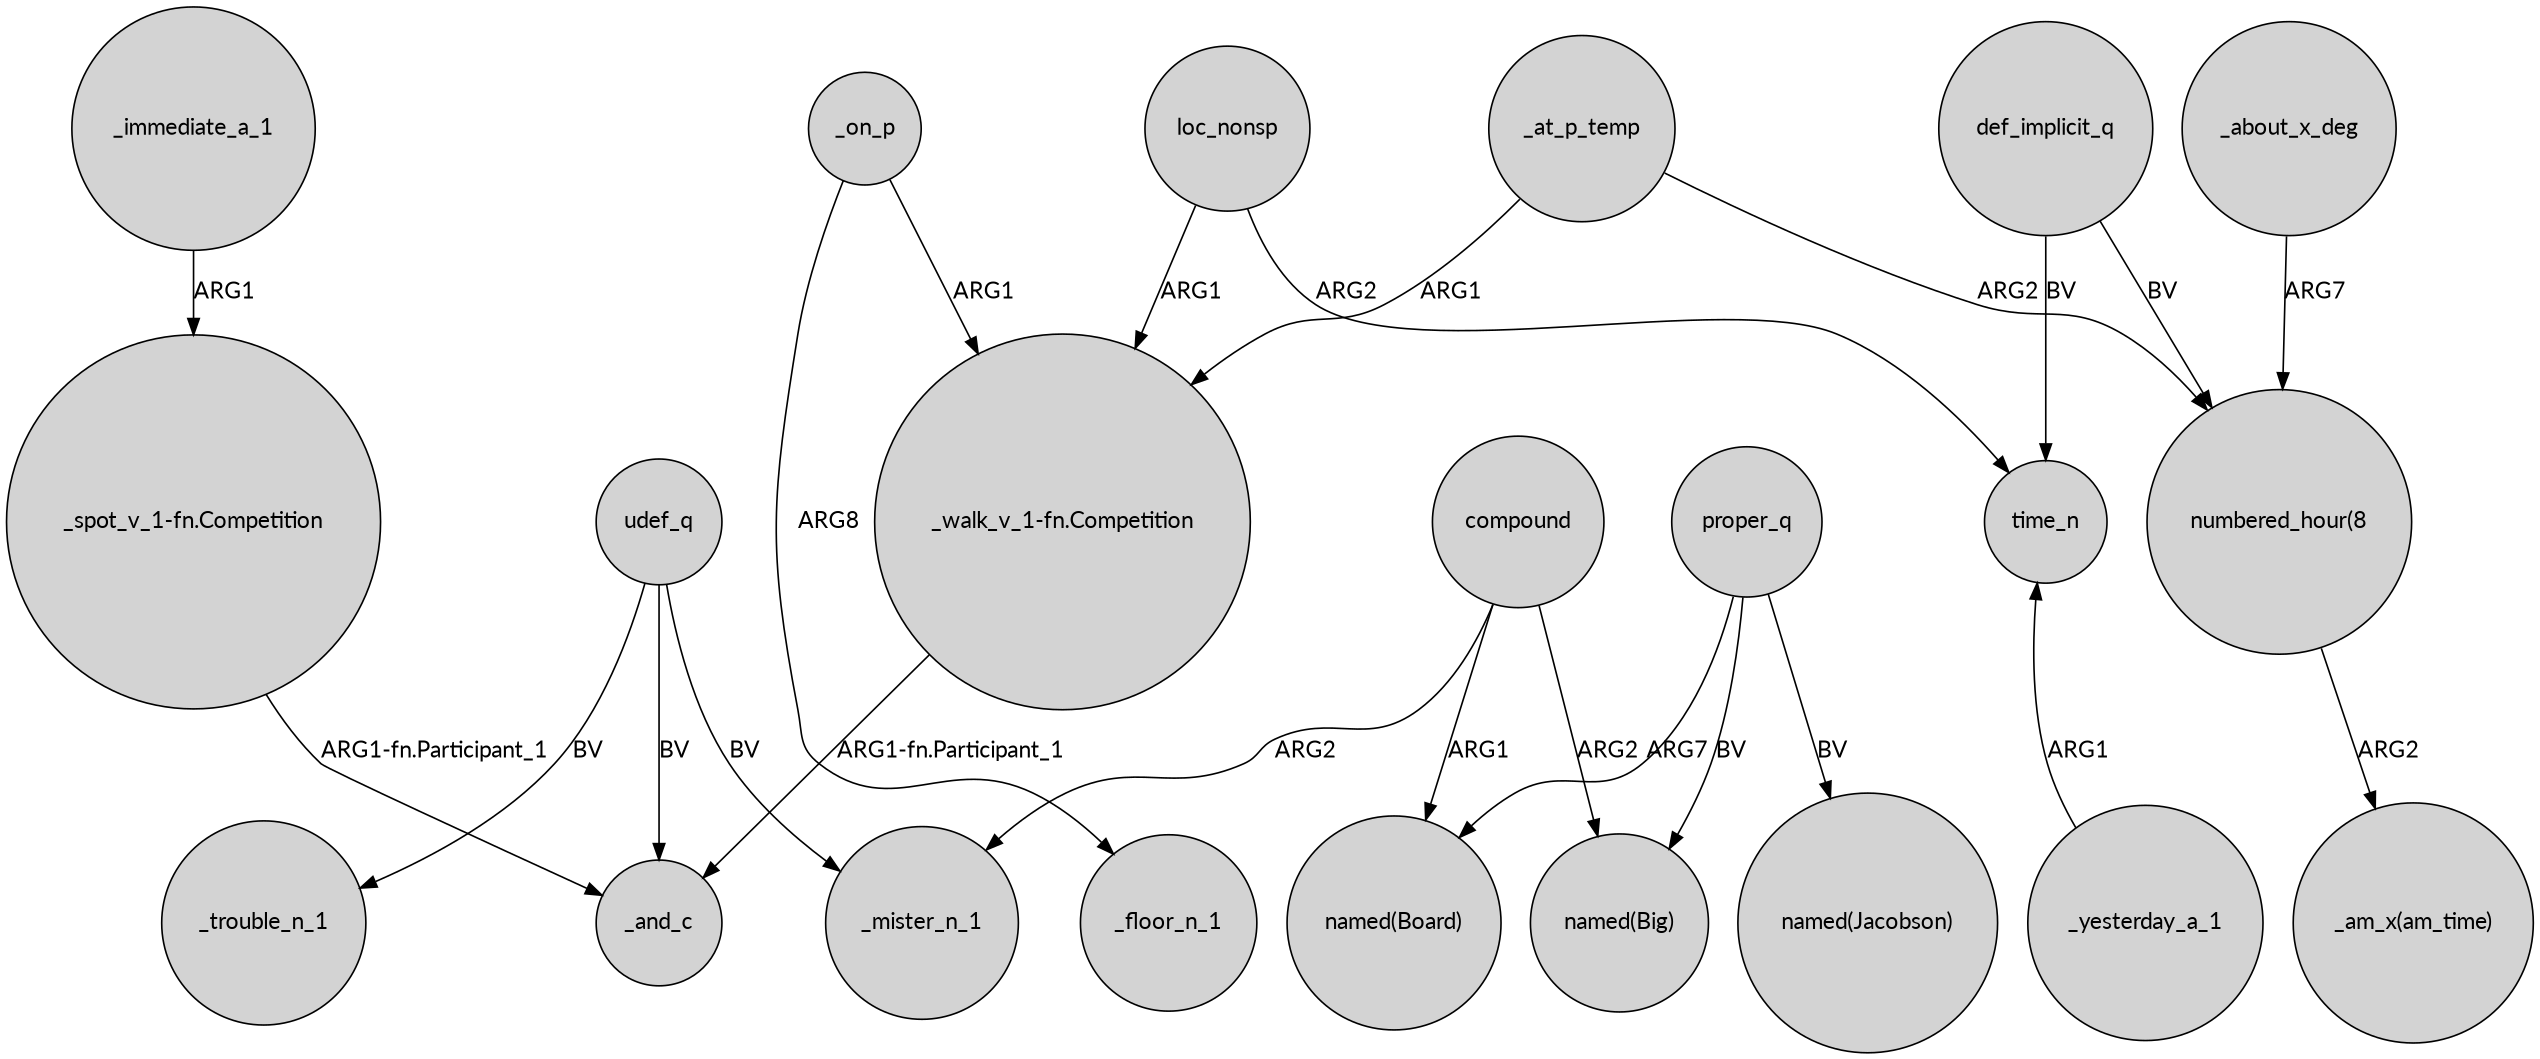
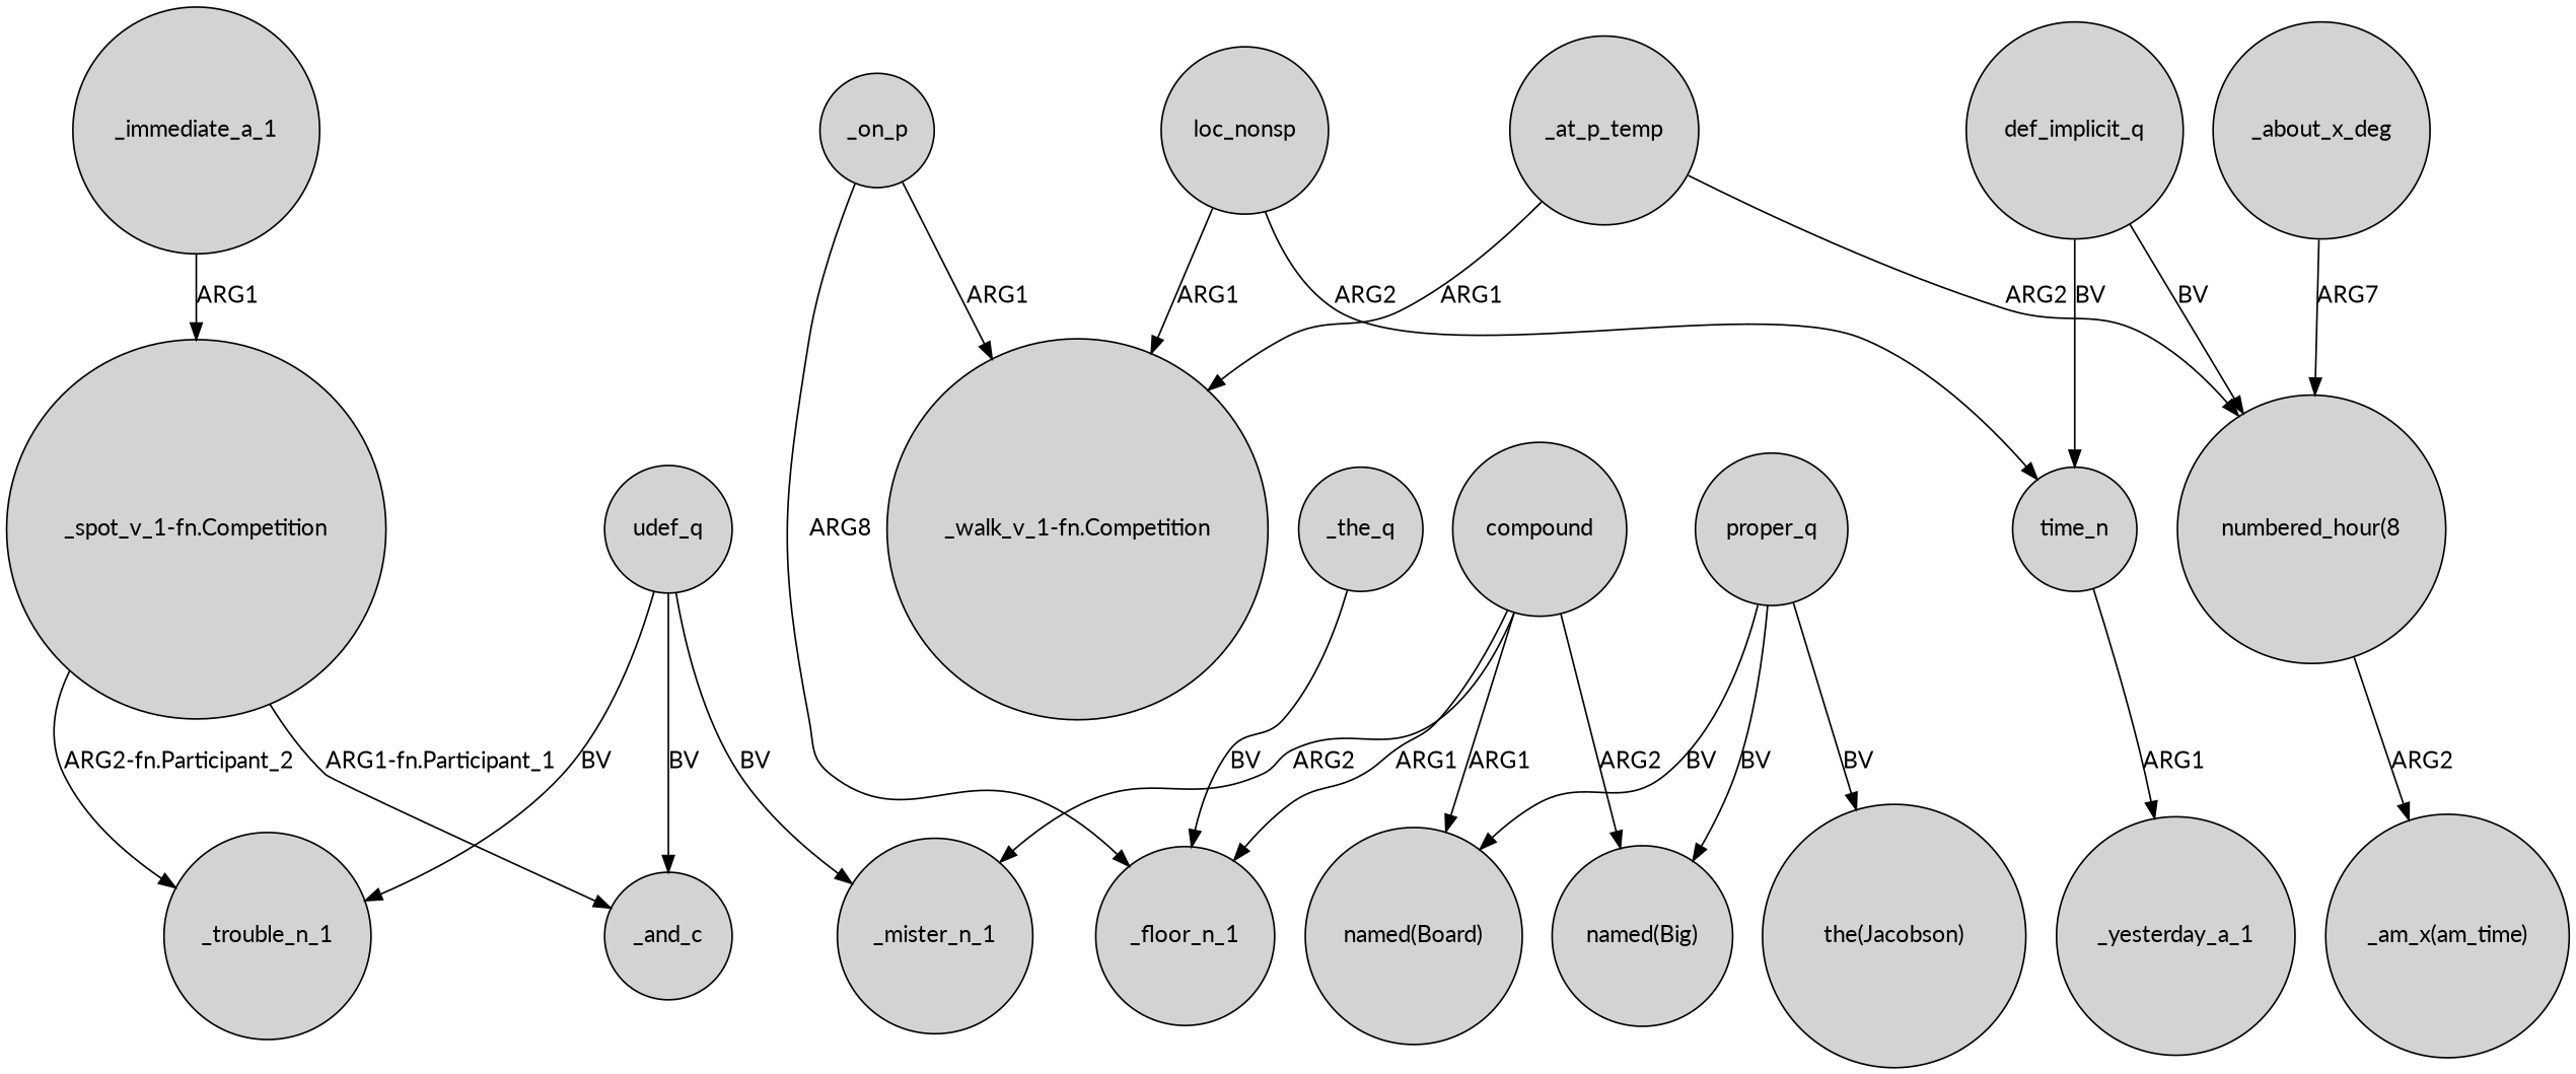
  digraph {
    fontname=Lato
    node [fontname=Lato shape=circle style=filled]
    edge [fontname=Lato]
    _immediate_a_1
    "_spot_v_1-fn.Competition"
    _and_c
    _trouble_n_1
    proper_q
    "named(Big)"
    "named(Board)"
-   "named(Jacobson)"
+   "named(Jacobson)" [label="the(Jacobson)"]
    compound
    _mister_n_1
    _floor_n_1
    _about_x_deg
    "numbered_hour(8"
    "_am_x(am_time)"
    _on_p
    "_walk_v_1-fn.Competition"
    _yesterday_a_1
    time_n
    udef_q
    _at_p_temp
    loc_nonsp
+   _the_q
    def_implicit_q
    _immediate_a_1 -> "_spot_v_1-fn.Competition" [label=ARG1]
    "_spot_v_1-fn.Competition" -> _and_c [label="ARG1-fn.Participant_1"]
+   "_spot_v_1-fn.Competition" -> _trouble_n_1 [label="ARG2-fn.Participant_2"]
    proper_q -> "named(Big)" [label=BV]
-   proper_q -> "named(Board)" [label=ARG7]
+   proper_q -> "named(Board)" [label=BV]
    proper_q -> "named(Jacobson)" [label=BV]
    compound -> "named(Big)" [label=ARG2]
    compound -> "named(Board)" [label=ARG1]
    compound -> _mister_n_1 [label=ARG2]
+   compound -> _floor_n_1 [label=ARG1]
    _about_x_deg -> "numbered_hour(8" [headport="45)" label=ARG7]
    "numbered_hour(8" -> "_am_x(am_time)" [label=ARG2 tailport="45)"]
    _on_p -> _floor_n_1 [label=ARG8]
    _on_p -> "_walk_v_1-fn.Competition" [label=ARG1]
-   "_walk_v_1-fn.Competition" -> _and_c [label="ARG1-fn.Participant_1"]
-   _yesterday_a_1 -> time_n [label=ARG1]
+   time_n -> _yesterday_a_1 [label=ARG1]
    udef_q -> _and_c [label=BV]
    udef_q -> _trouble_n_1 [label=BV]
    udef_q -> _mister_n_1 [label=BV]
    _at_p_temp -> "numbered_hour(8" [headport="45)" label=ARG2]
    _at_p_temp -> "_walk_v_1-fn.Competition" [label=ARG1]
    loc_nonsp -> "_walk_v_1-fn.Competition" [label=ARG1]
    loc_nonsp -> time_n [label=ARG2]
+   _the_q -> _floor_n_1 [label=BV]
    def_implicit_q -> "numbered_hour(8" [headport="45)" label=BV]
    def_implicit_q -> time_n [label=BV]
  }
